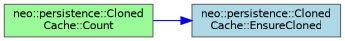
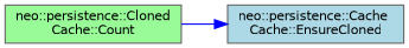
  digraph {
    rankdir=LR
    node [fontname=Helvetica fontsize=10 shape=box style=filled]
    n1 [color=gray40 fillcolor=palegreen fontcolor=black height=0.2 label="neo::persistence::Cloned\lCache::Count" width=0.4]
-   n2 [color=grey40 fillcolor=lightblue height=0.2 label="neo::persistence::Cloned\lCache::EnsureCloned" width=0.4]
+   n2 [color=grey40 fillcolor=lightblue height=0.2 label="neo::persistence::Cache\lCache::EnsureCloned" width=0.4]
    n1 -> n2 [color=blue fontname=Helvetica fontsize=10 labelfontname=Helvetica labelfontsize=10 style=solid]
  }
